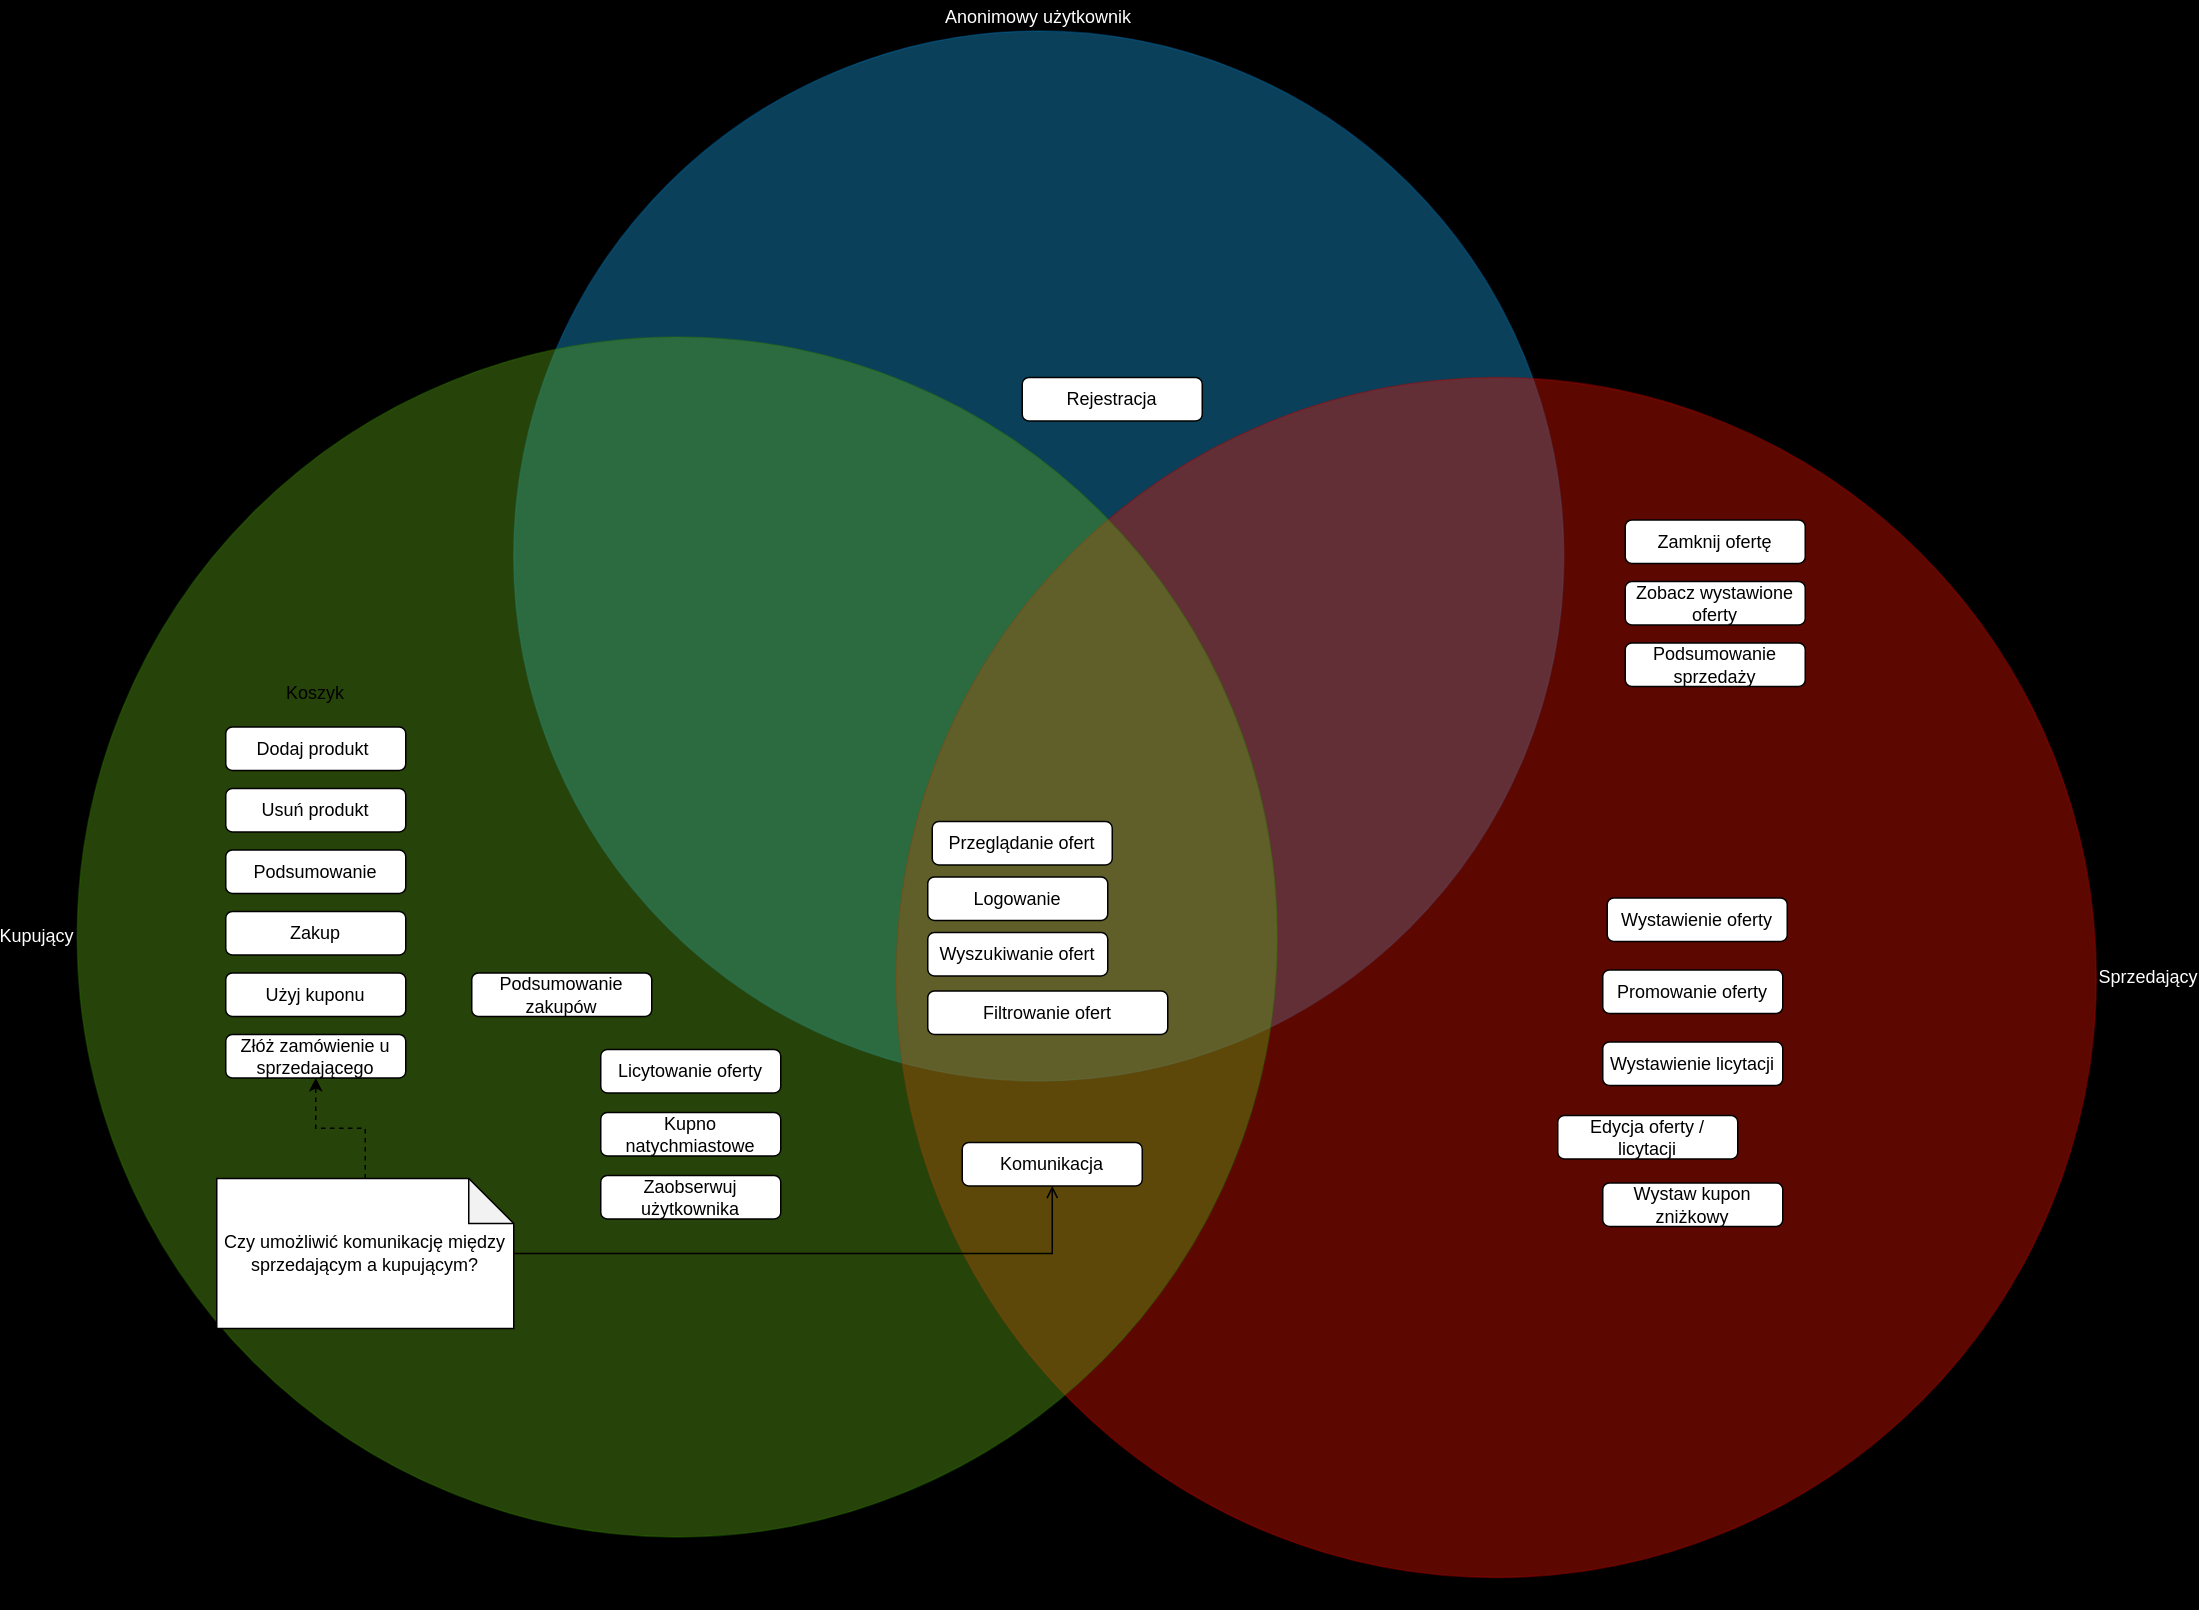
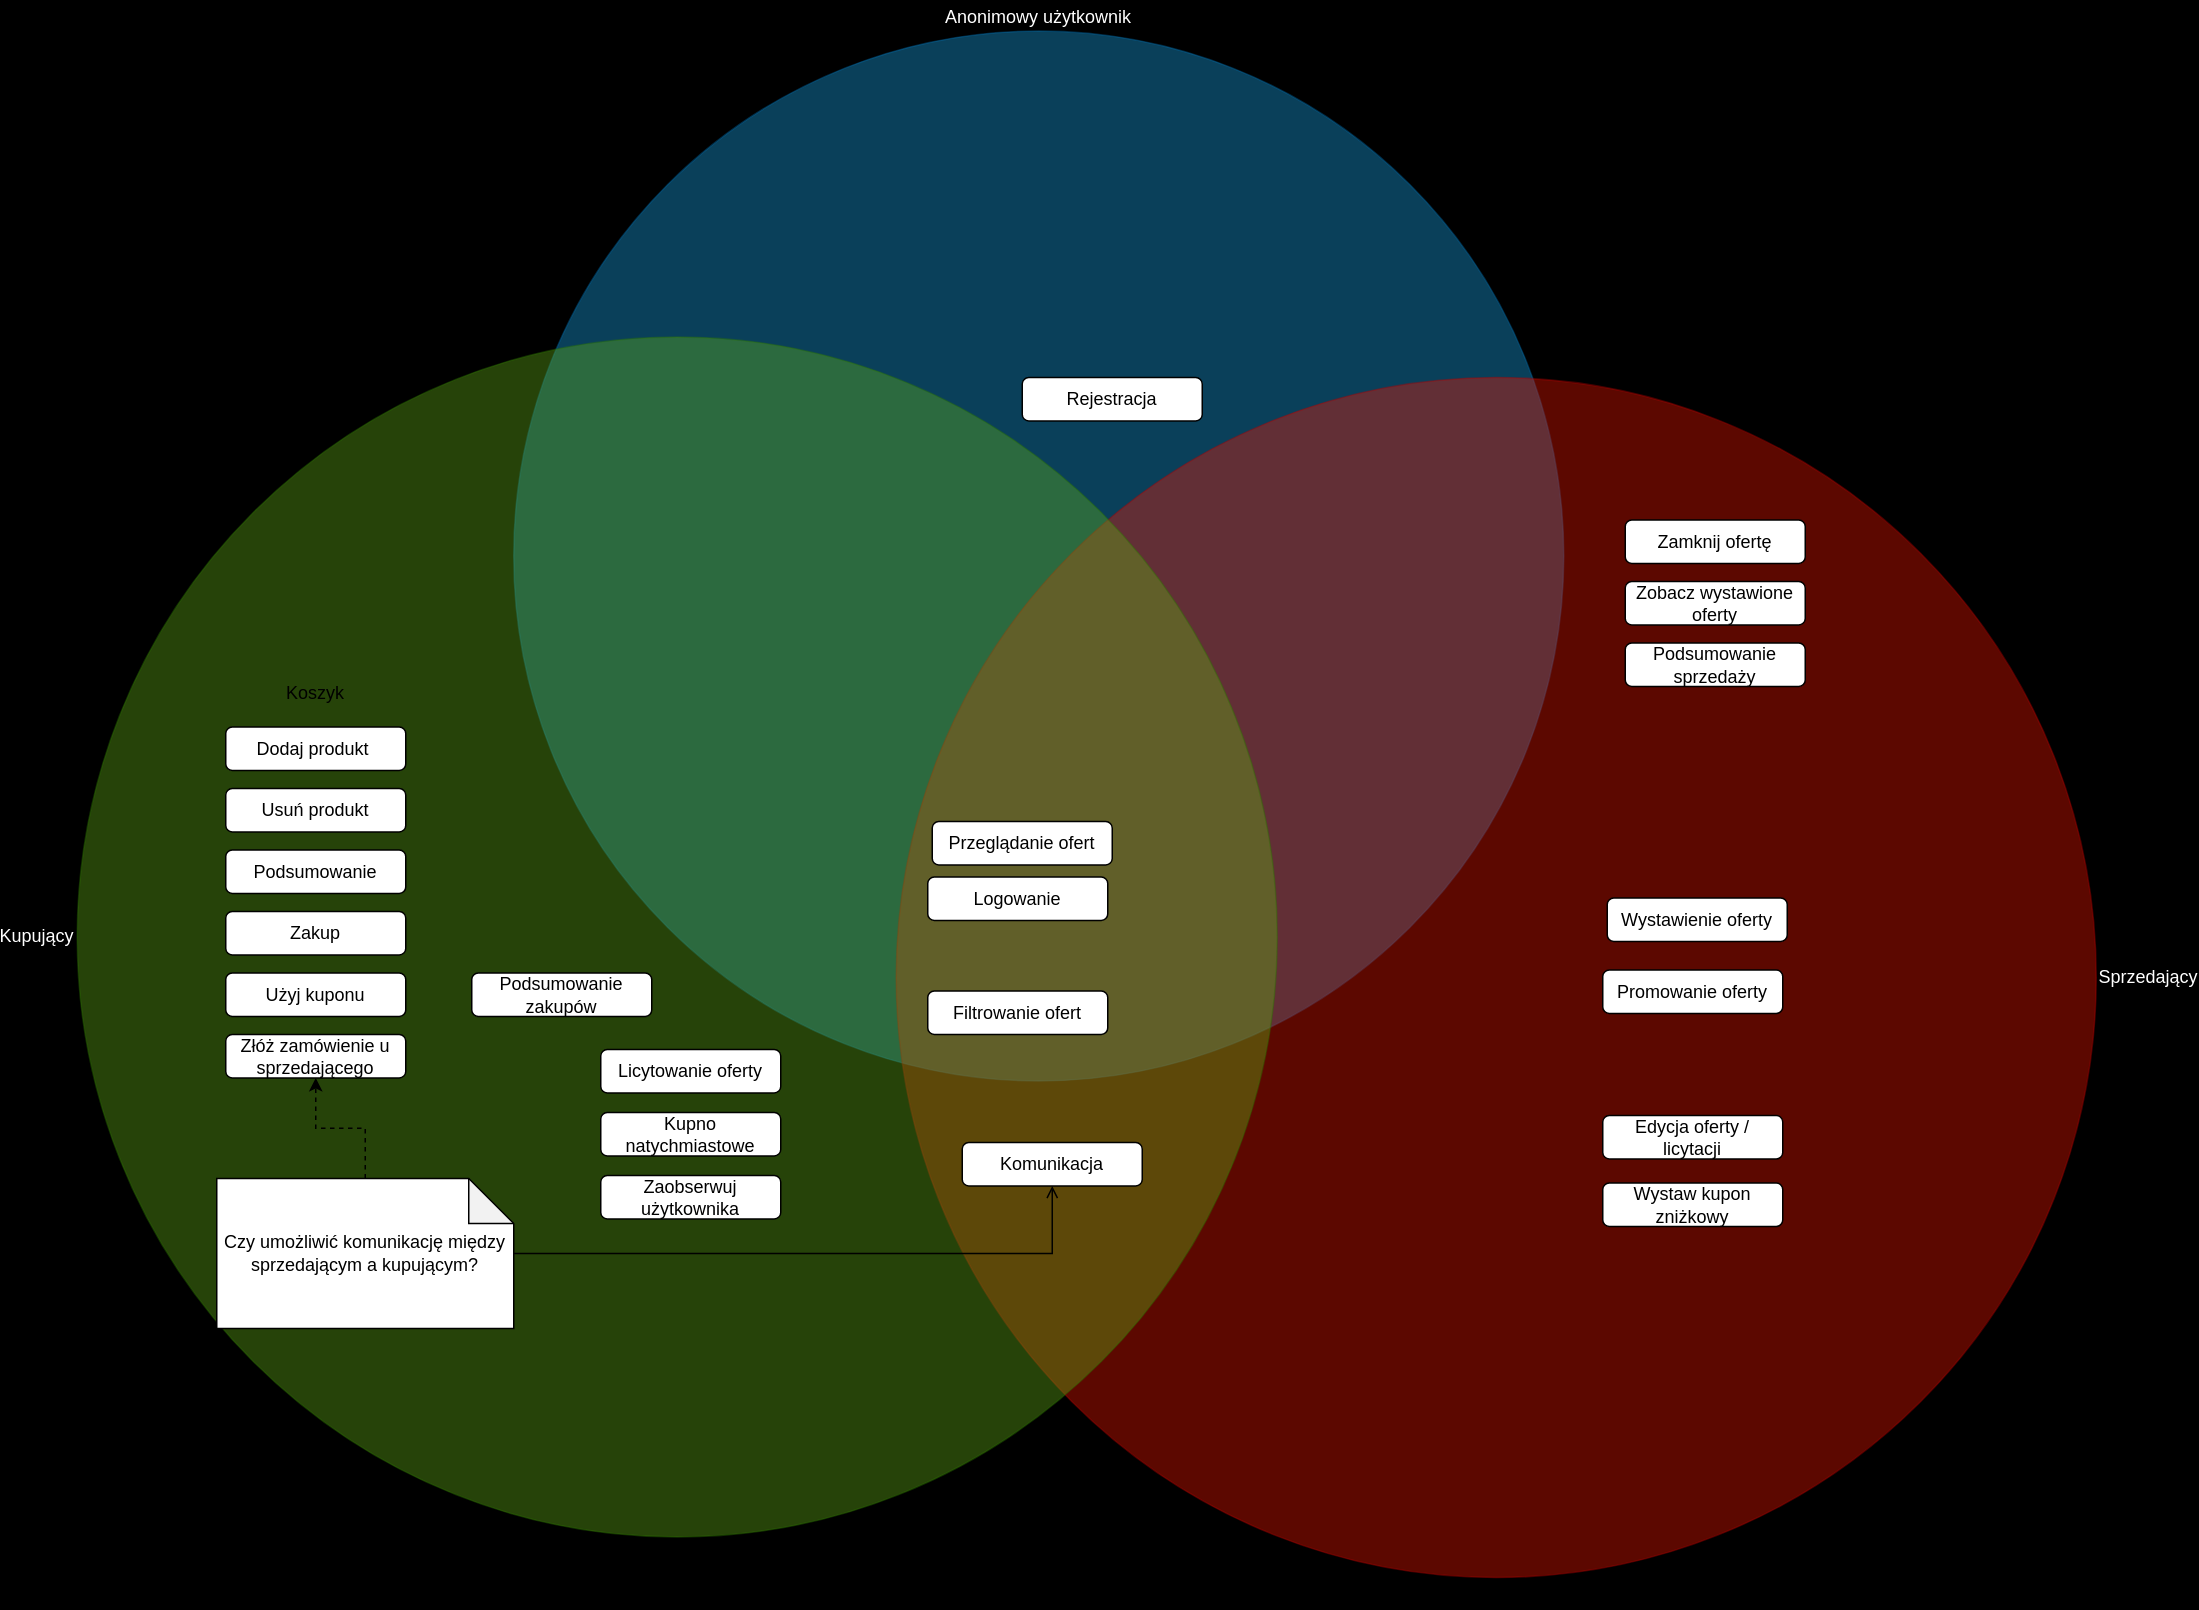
  <mxCell id="0" />
  <mxCell id="1" parent="0" />
  <mxCell id="2" value="Anonimowy użytkownik" style="ellipse;whiteSpace=wrap;html=1;aspect=fixed;fillColor=#1ba1e2;strokeColor=#006EAF;fontColor=#ffffff;opacity=40;labelPosition=center;verticalLabelPosition=top;align=center;verticalAlign=bottom;" parent="1" vertex="1"><mxGeometry x="311" y="20" width="700" height="700" as="geometry" /></mxCell>
  <mxCell id="3" value="Sprzedający" style="ellipse;whiteSpace=wrap;html=1;aspect=fixed;fillColor=#e51400;strokeColor=#B20000;fontColor=#ffffff;opacity=40;labelPosition=right;verticalLabelPosition=middle;align=left;verticalAlign=middle;" parent="1" vertex="1"><mxGeometry x="566" y="251" width="800" height="800" as="geometry" /></mxCell>
  <mxCell id="4" value="Kupujący" style="ellipse;whiteSpace=wrap;html=1;aspect=fixed;fillColor=#60a917;strokeColor=#2D7600;fontColor=#ffffff;opacity=40;labelPosition=left;verticalLabelPosition=middle;align=right;verticalAlign=middle;" parent="1" vertex="1"><mxGeometry x="20" y="224" width="800" height="800" as="geometry" /></mxCell>
  <mxCell id="5" value="Logowanie" style="rounded=1;whiteSpace=wrap;html=1;" parent="1" vertex="1"><mxGeometry x="587" y="584" width="120" height="29" as="geometry" /></mxCell>
  <mxCell id="6" value="Rejestracja" style="rounded=1;whiteSpace=wrap;html=1;" parent="1" vertex="1"><mxGeometry x="650" y="251" width="120" height="29" as="geometry" /></mxCell>
  <mxCell id="7" value="Przeglądanie ofert" style="rounded=1;whiteSpace=wrap;html=1;" parent="1" vertex="1"><mxGeometry x="590" y="547" width="120" height="29" as="geometry" /></mxCell>
- <mxCell id="8" value="Wyszukiwanie ofert" style="rounded=1;whiteSpace=wrap;html=1;" parent="1" vertex="1"><mxGeometry x="587" y="621" width="120" height="29" as="geometry" /></mxCell>
  <mxCell id="9" value="Licytowanie oferty" style="rounded=1;whiteSpace=wrap;html=1;" parent="1" vertex="1"><mxGeometry x="369" y="699" width="120" height="29" as="geometry" /></mxCell>
  <mxCell id="10" value="Kupno natychmiastowe" style="rounded=1;whiteSpace=wrap;html=1;" parent="1" vertex="1"><mxGeometry x="369" y="741" width="120" height="29" as="geometry" /></mxCell>
  <mxCell id="11" value="Wystawienie oferty" style="rounded=1;whiteSpace=wrap;html=1;" parent="1" vertex="1"><mxGeometry x="1040" y="598" width="120" height="29" as="geometry" /></mxCell>
  <mxCell id="12" value="Promowanie oferty" style="rounded=1;whiteSpace=wrap;html=1;" parent="1" vertex="1"><mxGeometry x="1037" y="646" width="120" height="29" as="geometry" /></mxCell>
- <mxCell id="13" value="Wystawienie licytacji" style="rounded=1;whiteSpace=wrap;html=1;" parent="1" vertex="1"><mxGeometry x="1037" y="694" width="120" height="29" as="geometry" /></mxCell>
  <mxCell id="14" value="Zaobserwuj użytkownika" style="rounded=1;whiteSpace=wrap;html=1;" parent="1" vertex="1"><mxGeometry x="369" y="783" width="120" height="29" as="geometry" /></mxCell>
- <mxCell id="15" value="Edycja oferty / licytacji" style="rounded=1;whiteSpace=wrap;html=1;" parent="1" vertex="1"><mxGeometry x="1007" y="743" width="120" height="29" as="geometry" /></mxCell>
+ <mxCell id="15" value="Edycja oferty / licytacji" style="rounded=1;whiteSpace=wrap;html=1;" parent="1" vertex="1"><mxGeometry x="1037" y="743" width="120" height="29" as="geometry" /></mxCell>
  <mxCell id="16" value="Zamknij ofertę" style="rounded=1;whiteSpace=wrap;html=1;" parent="1" vertex="1"><mxGeometry x="1052" y="346" width="120" height="29" as="geometry" /></mxCell>
  <mxCell id="17" value="Zobacz wystawione oferty" style="rounded=1;whiteSpace=wrap;html=1;" parent="1" vertex="1"><mxGeometry x="1052" y="387" width="120" height="29" as="geometry" /></mxCell>
  <mxCell id="18" value="Podsumowanie sprzedaży" style="rounded=1;whiteSpace=wrap;html=1;" parent="1" vertex="1"><mxGeometry x="1052" y="428" width="120" height="29" as="geometry" /></mxCell>
  <mxCell id="19" value="Podsumowanie zakupów" style="rounded=1;whiteSpace=wrap;html=1;" parent="1" vertex="1"><mxGeometry x="283" y="648" width="120" height="29" as="geometry" /></mxCell>
  <mxCell id="20" value="Dodaj produkt&amp;nbsp;" style="rounded=1;whiteSpace=wrap;html=1;" parent="1" vertex="1"><mxGeometry x="119" y="484" width="120" height="29" as="geometry" /></mxCell>
  <mxCell id="21" value="Usuń produkt" style="rounded=1;whiteSpace=wrap;html=1;" parent="1" vertex="1"><mxGeometry x="119" y="525" width="120" height="29" as="geometry" /></mxCell>
  <mxCell id="22" value="Koszyk" style="text;html=1;strokeColor=none;fillColor=none;align=center;verticalAlign=middle;whiteSpace=wrap;rounded=0;" parent="1" vertex="1"><mxGeometry x="159" y="452" width="40" height="20" as="geometry" /></mxCell>
  <mxCell id="23" value="Podsumowanie" style="rounded=1;whiteSpace=wrap;html=1;" parent="1" vertex="1"><mxGeometry x="119" y="566" width="120" height="29" as="geometry" /></mxCell>
  <mxCell id="24" value="Zakup" style="rounded=1;whiteSpace=wrap;html=1;" parent="1" vertex="1"><mxGeometry x="119" y="607" width="120" height="29" as="geometry" /></mxCell>
  <mxCell id="25" value="Użyj kuponu" style="rounded=1;whiteSpace=wrap;html=1;" parent="1" vertex="1"><mxGeometry x="119" y="648" width="120" height="29" as="geometry" /></mxCell>
  <mxCell id="26" value="Wystaw kupon zniżkowy" style="rounded=1;whiteSpace=wrap;html=1;" parent="1" vertex="1"><mxGeometry x="1037" y="788" width="120" height="29" as="geometry" /></mxCell>
- <mxCell id="27" value="Filtrowanie ofert" style="rounded=1;whiteSpace=wrap;html=1;" parent="1" vertex="1"><mxGeometry x="587" y="660" width="160" height="29" as="geometry" /></mxCell>
+ <mxCell id="27" value="Filtrowanie ofert" style="rounded=1;whiteSpace=wrap;html=1;" parent="1" vertex="1"><mxGeometry x="587" y="660" width="120" height="29" as="geometry" /></mxCell>
  <mxCell id="28" value="Złóż zamówienie u sprzedającego" style="rounded=1;whiteSpace=wrap;html=1;" parent="1" vertex="1"><mxGeometry x="119" y="689" width="120" height="29" as="geometry" /></mxCell>
  <mxCell id="29" style="edgeStyle=orthogonalEdgeStyle;rounded=0;orthogonalLoop=1;jettySize=auto;html=1;dashed=1;" parent="1" source="31" target="28" edge="1"><mxGeometry relative="1" as="geometry" /></mxCell>
  <mxCell id="30" style="edgeStyle=orthogonalEdgeStyle;rounded=0;orthogonalLoop=1;jettySize=auto;html=1;entryX=0.5;entryY=1;entryDx=0;entryDy=0;endArrow=open;" parent="1" source="31" target="32" edge="1"><mxGeometry relative="1" as="geometry" /></mxCell>
  <mxCell id="31" value="Czy umożliwić komunikację między sprzedającym a kupującym?" style="shape=note;whiteSpace=wrap;html=1;backgroundOutline=1;darkOpacity=0.05;" parent="1" vertex="1"><mxGeometry x="113" y="785" width="198" height="100" as="geometry" /></mxCell>
  <mxCell id="32" value="Komunikacja" style="rounded=1;whiteSpace=wrap;html=1;" parent="1" vertex="1"><mxGeometry x="610" y="761" width="120" height="29" as="geometry" /></mxCell>
